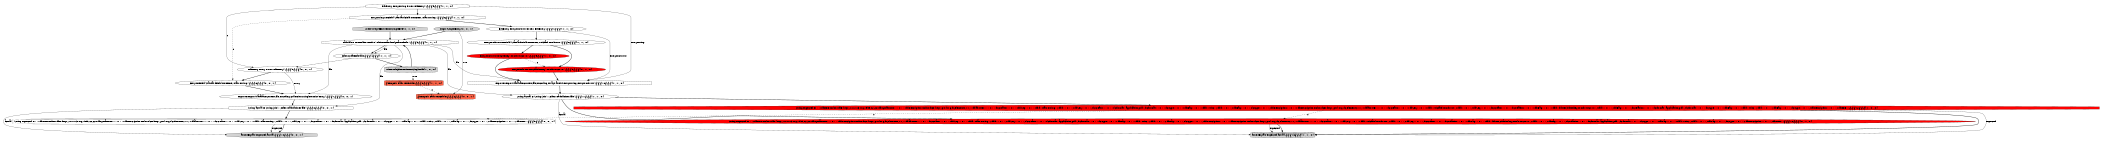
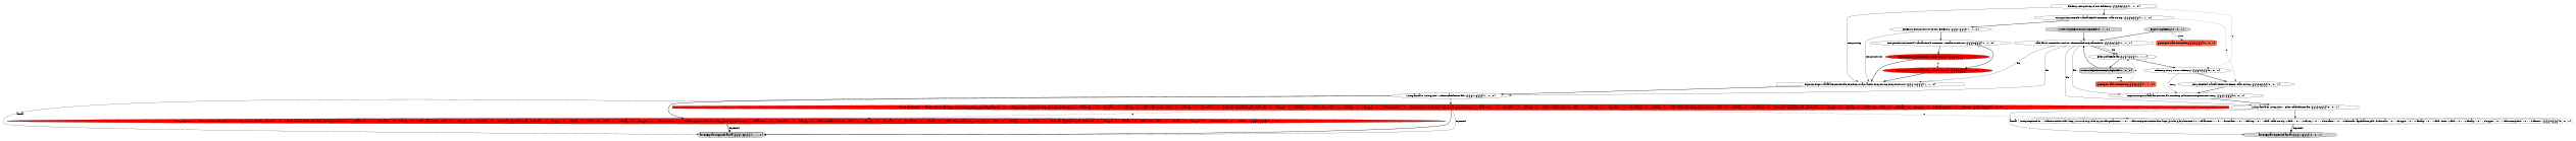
  digraph {
    node [fillcolor=white shape=ellipse style=filled]
    edge [style=bold]
    n1 [fillcolor=red label="String expected = \" <rdf:RDF xmlns:rdf=\"http://www.w3.org/1999/02/22-rdf-syntax-ns#\">\" + \" <rdf:Description xmlns:dc=\"http://purl.org/dc/elements/1.1/\" rdf:about=\"\">\" + \" <dc:creator>\" + \" <rdf:Seq>\" + \" <rdf:li>Alan Turing</rdf:li>\" + \" </rdf:Seq>\" + \" </dc:creator>\" + \" <dc:format>application/pdf</dc:format>\" + \" <dc:type>\" + \" <rdf:Bag>\" + \" <rdf:li>Misc</rdf:li>\" + \" </rdf:Bag>\" + \" </dc:type>\" + \" </rdf:Description>\" + \" <rdf:Description xmlns:dc=\"http://purl.org/dc/elements/1.1/\" rdf:about=\"\">\" + \" <dc:creator>\" + \" <rdf:Seq>\" + \" <rdf:li>Michael Armbrust</rdf:li>\" + \" </rdf:Seq>\" + \" </dc:creator>\" + \" <dc:relation>\" + \" <rdf:Bag>\" + \" <rdf:li>bibtex/citationkey/Armbrust2010</rdf:li>\" + \" </rdf:Bag>\" + \" </dc:relation>\" + \" <dc:format>application/pdf</dc:format>\" + \" <dc:type>\" + \" <rdf:Bag>\" + \" <rdf:li>Misc</rdf:li>\" + \" </rdf:Bag>\" + \" </dc:type>\" + \" </rdf:Description>\" + \" </rdf:RDF>\"@@@12@@@['0', '1', '0']"]
    n2 [fillcolor=lightgray label="assertEquals(expected,actual)@@@13@@@['1', '1', '0']" shape=cylinder]
    n3 [label="entryTuring.setField(StandardField.AUTHOR,\"Alan Turing\")@@@6@@@['1', '1', '0']" shape=octagon]
    n4 [label="entry.setField(StandardField.AUTHOR,\"Alan Turing\")@@@6@@@['0', '0', '1']"]
    n5 [label="BibEntry entryArmbrust = new BibEntry()@@@7@@@['1', '1', '0']"]
    n6 [label="exporter.export(databaseContext,file,encoding,Collections.singletonList(entry))@@@7@@@['0', '0', '1']"]
    n7 [label="exporter.export(databaseContext,file,encoding,Arrays.asList(entryTuring,entryArmbrust))@@@10@@@['1', '1', '0']" shape=octagon]
    n8 [label="entryArmbrust.setField(StandardField.AUTHOR,\"Michael Armbrust\")@@@8@@@['1', '1', '0']"]
    n9 [label="String actual = String.join(\"\",Files.readAllLines(file))@@@8@@@['0', '0', '1']" shape=octagon]
    n10 [label="String expected = \" <rdf:RDF xmlns:rdf=\"http://www.w3.org/1999/02/22-rdf-syntax-ns#\">\" + \" <rdf:Description xmlns:dc=\"http://purl.org/dc/elements/1.1/\" rdf:about=\"\">\" + \" <dc:creator>\" + \" <rdf:Seq>\" + \" <rdf:li>Alan Turing</rdf:li>\" + \" </rdf:Seq>\" + \" </dc:creator>\" + \" <dc:format>application/pdf</dc:format>\" + \" <dc:type>\" + \" <rdf:Bag>\" + \" <rdf:li>Misc</rdf:li>\" + \" </rdf:Bag>\" + \" </dc:type>\" + \" </rdf:Description>\" + \" </rdf:RDF>\"@@@9@@@['0', '0', '1']" shape=cylinder]
    n11 [fillcolor=lightgray label="assertEquals(expected,actual)@@@10@@@['0', '0', '1']" shape=octagon]
    n12 [label="Path file = testFolder.resolve(\"ThisIsARandomlyNamedFile\")@@@3@@@['1', '1', '1']" shape=octagon]
    n13 [label="Files.createFile(file)@@@4@@@['1', '1', '1']"]
    n14 [label="String actual = String.join(\"\",Files.readAllLines(file))@@@11@@@['1', '1', '0']"]
    n15 [label="BibEntry entry = new BibEntry()@@@5@@@['0', '0', '1']"]
    n16 [fillcolor=lightgray label="writeMultipleEntriesInASingleFile['1', '0', '0']" shape=cylinder]
    n17 [fillcolor=red label="String expected = \" <rdf:RDF xmlns:rdf=\"http://www.w3.org/1999/02/22-rdf-syntax-ns#\">\" + \" <rdf:Description xmlns:dc=\"http://purl.org/dc/elements/1.1/\" rdf:about=\"\">\" + \" <dc:creator>\" + \" <rdf:Seq>\" + \" <rdf:li>Alan Turing</rdf:li>\" + \" </rdf:Seq>\" + \" </dc:creator>\" + \" <dc:format>application/pdf</dc:format>\" + \" <dc:type>\" + \" <rdf:Bag>\" + \" <rdf:li>Misc</rdf:li>\" + \" </rdf:Bag>\" + \" </dc:type>\" + \" </rdf:Description>\" + \" <rdf:Description xmlns:dc=\"http://purl.org/dc/elements/1.1/\" rdf:about=\"\">\" + \" <dc:creator>\" + \" <rdf:Seq>\" + \" <rdf:li>Michael Armbrust</rdf:li>\" + \" </rdf:Seq>\" + \" </dc:creator>\" + \" <dc:relation>\" + \" <rdf:Bag>\" + \" <rdf:li>bibtex/bibtexkey/Armbrust2010</rdf:li>\" + \" </rdf:Bag>\" + \" </dc:relation>\" + \" <dc:format>application/pdf</dc:format>\" + \" <dc:type>\" + \" <rdf:Bag>\" + \" <rdf:li>Misc</rdf:li>\" + \" </rdf:Bag>\" + \" </dc:type>\" + \" </rdf:Description>\" + \" </rdf:RDF>\"@@@12@@@['1', '0', '0']" shape=octagon]
    n18 [fillcolor=red label="entryArmbrust.setCitationKey(\"Armbrust2010\")@@@9@@@['0', '1', '0']"]
    n19 [fillcolor=tomato label="@TempDir Path testFolder@@@2@@@['1', '1', '0']" shape=cylinder]
    n20 [fillcolor=tomato label="@TempDir Path testFolder@@@2@@@['0', '0', '1']" shape=cylinder]
    n21 [label="BibEntry entryTuring = new BibEntry()@@@5@@@['1', '1', '0']" shape=octagon]
    n22 [fillcolor=lightgray label="writeMultipleEntriesInASingleFile['0', '1', '0']" shape=octagon]
    n23 [fillcolor=lightgray label="exportSingleEntry['0', '0', '1']"]
    n24 [fillcolor=red label="entryArmbrust.setCiteKey(\"Armbrust2010\")@@@9@@@['1', '0', '0']"]
    n1 -> n2
    n1 -> n2 [label=expected style=solid]
    n3 -> n4 [label=0 style=dashed]
    n3 -> n5
    n4 -> n6
    n5 -> n7 [label=entryArmbrust style=solid]
    n5 -> n8
    n6 -> n9
    n7 -> n14
    n8 -> n18
    n8 -> n24
    n9 -> n10
    n9 -> n11 [label=actual style=solid]
    n10 -> n11 [label=expected style=solid]
    n10 -> n11
    n12 -> n6 [label=file style=solid]
    n12 -> n7 [label=file style=solid]
    n12 -> n9 [label=file style=solid]
    n12 -> n13
    n12 -> n13 [label=file style=solid]
    n12 -> n14 [label=file style=solid]
-   n13 -> n15 [style=solid]
+   n13 -> n15
    n13 -> n16
    n14 -> n1
    n14 -> n2 [label=actual style=solid]
    n14 -> n17
    n15 -> n4
    n15 -> n6 [label=entry style=solid]
    n16 -> n12
    n16 -> n19 [label=true style=dotted]
    n17 -> n1 [label=0 style=dashed]
    n17 -> n2 [label=expected style=solid]
    n17 -> n2
    n17 -> n10 [label=0 style=dashed]
    n18 -> n7
-   n19 -> n20 [label=0 style=dashed]
+   n19 -> n13 [label=0 style=dashed]
    n21 -> n3
    n21 -> n7 [label=entryTuring style=solid]
-   n21 -> n15 [label=0 style=solid]
+   n21 -> n15 [label=0 style=dashed]
    n22 -> n12
    n23 -> n12
    n23 -> n20 [label=true style=solid]
    n24 -> n7
    n24 -> n18 [label=0 style=dashed]
  }
